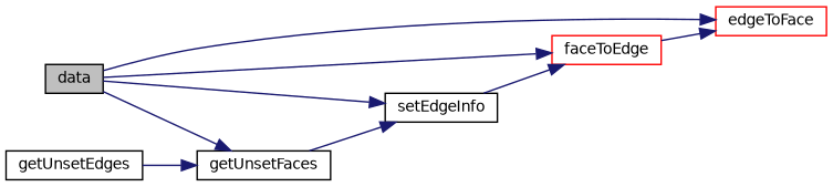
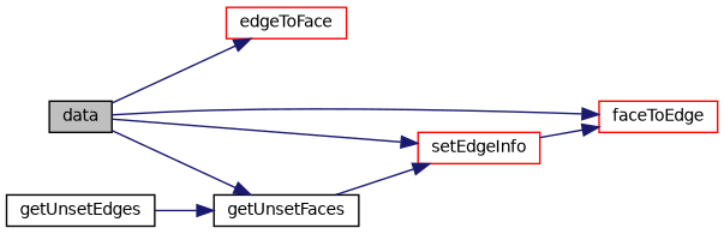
  digraph {
    rankdir=LR
    node [color=black fontname=Helvetica fontsize=10 shape=record]
    edge [color=midnightblue fontname=Helvetica fontsize=10 labelfontname=Helvetica labelfontsize=10 style=solid]
    n1 [fillcolor=grey75 fontcolor=black height=0.2 label=data style=filled width=0.4]
    n2 [color=red height=0.2 label=edgeToFace width=0.4]
    n3 [color=red height=0.2 label=faceToEdge width=0.4]
    n4 [height=0.2 label=getUnsetFaces width=0.4]
-   n5 [height=0.2 label=setEdgeInfo width=0.4]
+   n5 [color=red height=0.2 label=setEdgeInfo width=0.4]
    n6 [height=0.2 label=getUnsetEdges width=0.4]
    n1 -> n2
    n1 -> n3
    n1 -> n4
    n1 -> n5
-   n3 -> n2
    n4 -> n5
    n5 -> n3
    n6 -> n4
  }
